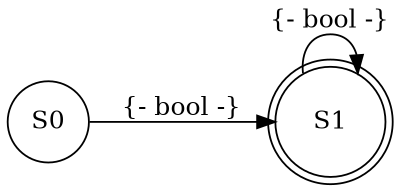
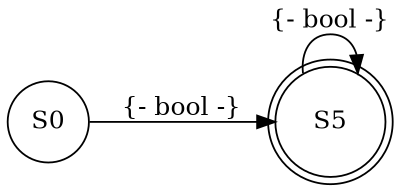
  digraph {
    rankdir=LR
-   S1 [shape=doublecircle]
+   S1 [shape=doublecircle label=S5]
    S0 [shape=circle]
    S1 -> S1 [label="{- bool -}"]
    S0 -> S1 [label="{- bool -}"]
  }
